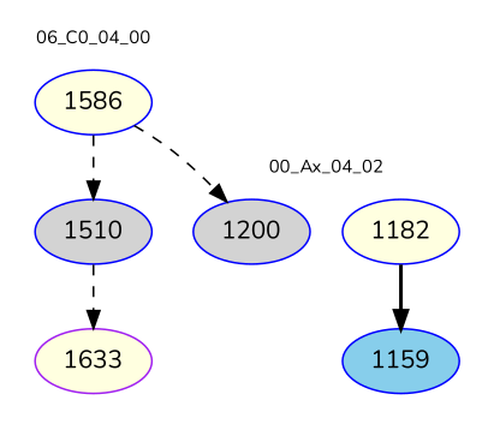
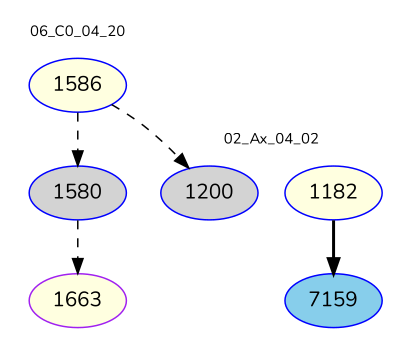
  digraph {
    fontname=Nunito
    node [color=blue fillcolor=lightyellow fontname=Nunito style=filled]
    edge [color=black fontname=Nunito style=dashed]
    n1 [label=1182]
-   n2 [fillcolor=skyblue label=1159]
+   n2 [fillcolor=skyblue label=7159]
    n3 [fillcolor=lightgrey label=1200]
    n4 [label=1586]
-   n5 [fillcolor=lightgrey label=1510]
-   n6 [color=purple label=1633]
+   n5 [fillcolor=lightgrey label=1580]
+   n6 [color=purple label=1663]
    subgraph cluster_1 {
      color=white
      fontsize=10
-     label="00_Ax_04_02"
+     label="02_Ax_04_02"
      n1
      n2
      n3
    }
    subgraph cluster_2 {
      color=white
      fontsize=10
-     label="06_C0_04_00"
+     label="06_C0_04_20"
      n4
      n5
      n6
    }
    n1 -> n2 [style=bold]
    n4 -> n3
    n4 -> n5
    n5 -> n6
  }
